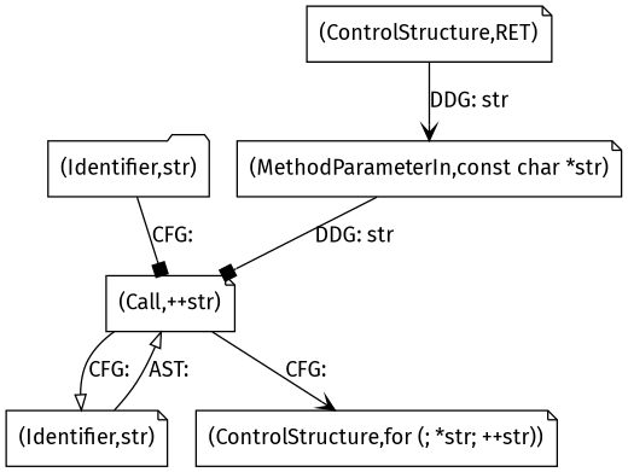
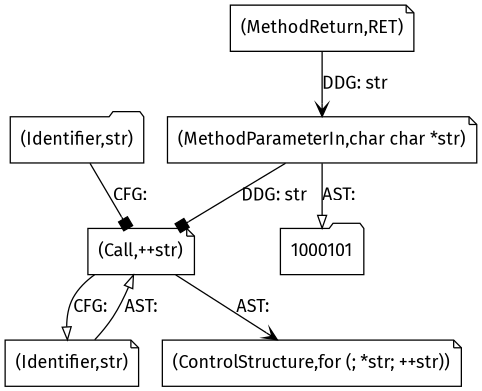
  digraph {
    fontname="Fira Sans"
    node [fontname="Fira Sans" shape=note]
    edge [arrowhead=onormal fontname="Fira Sans"]
-   n1 [label="(MethodParameterIn,const char *str)"]
+   n1 [label="(MethodParameterIn,char char *str)"]
    n2 [label="(Call,++str)"]
+   1000101 [shape=folder]
    n4 [label="(Identifier,str)"]
    n5 [label="(ControlStructure,for (; *str; ++str))"]
-   n6 [label="(ControlStructure,RET)"]
+   n6 [label="(MethodReturn,RET)"]
    n7 [label="(Identifier,str)" shape=folder]
    n1 -> n2 [arrowhead=box label="DDG: str"]
+   n1 -> 1000101 [label="AST: "]
    n2 -> n4 [label="CFG: "]
-   n2 -> n5 [arrowhead=vee label="CFG: "]
+   n2 -> n5 [arrowhead=vee label="AST: "]
    n4 -> n2 [label="AST: "]
    n6 -> n1 [arrowhead=vee label="DDG: str"]
    n7 -> n2 [arrowhead=box label="CFG: "]
  }
